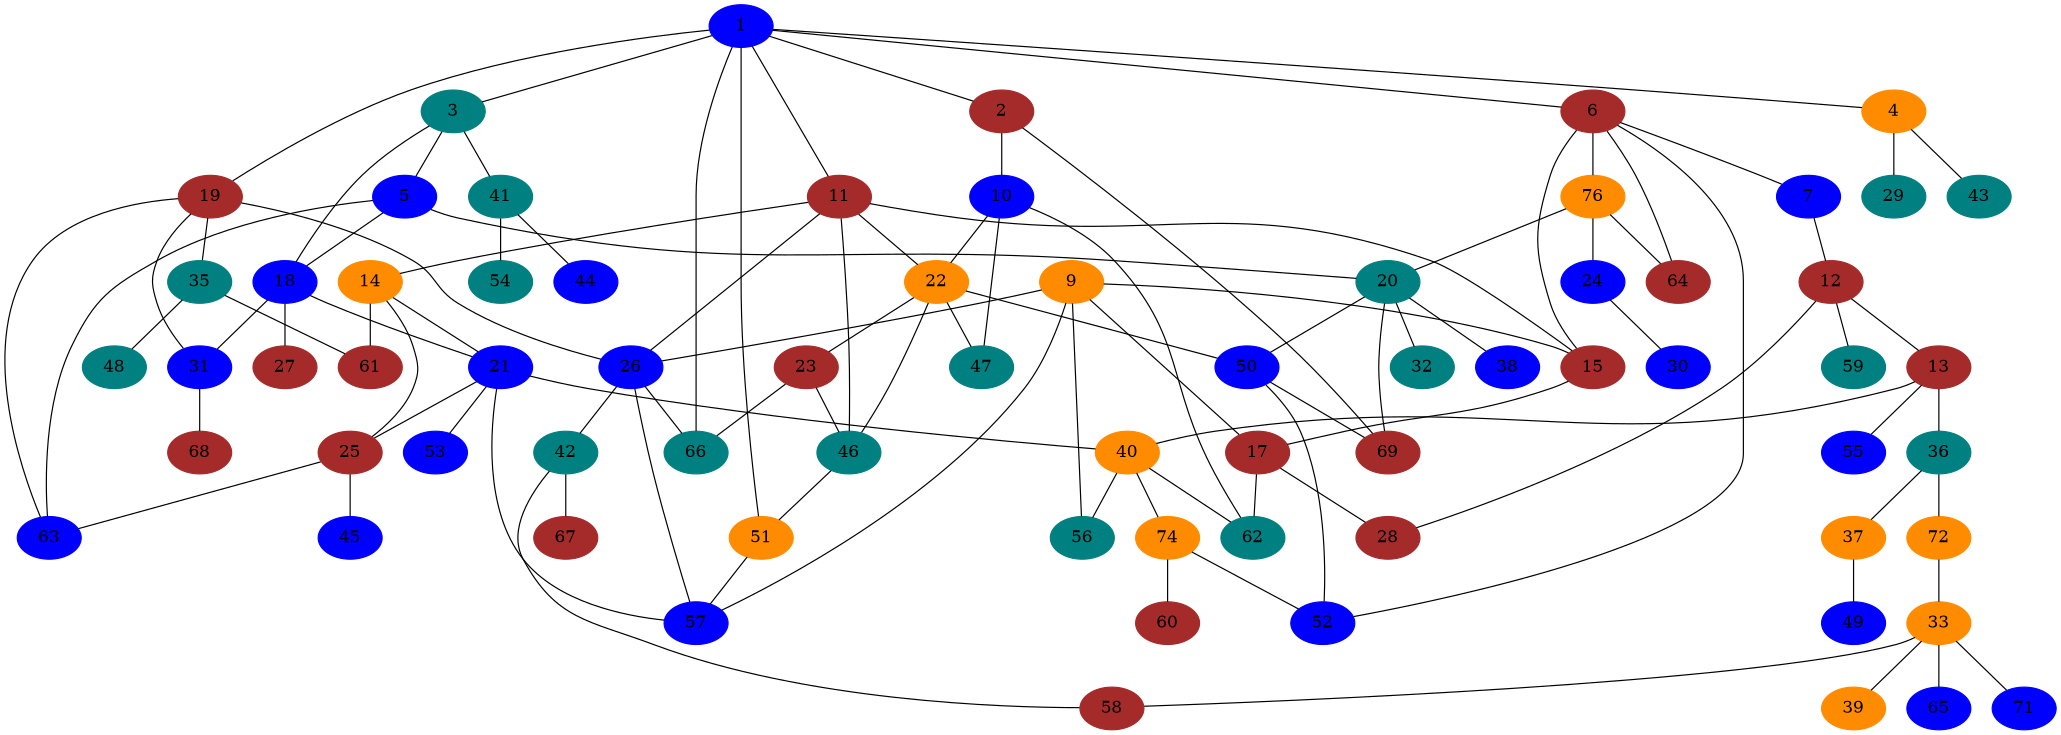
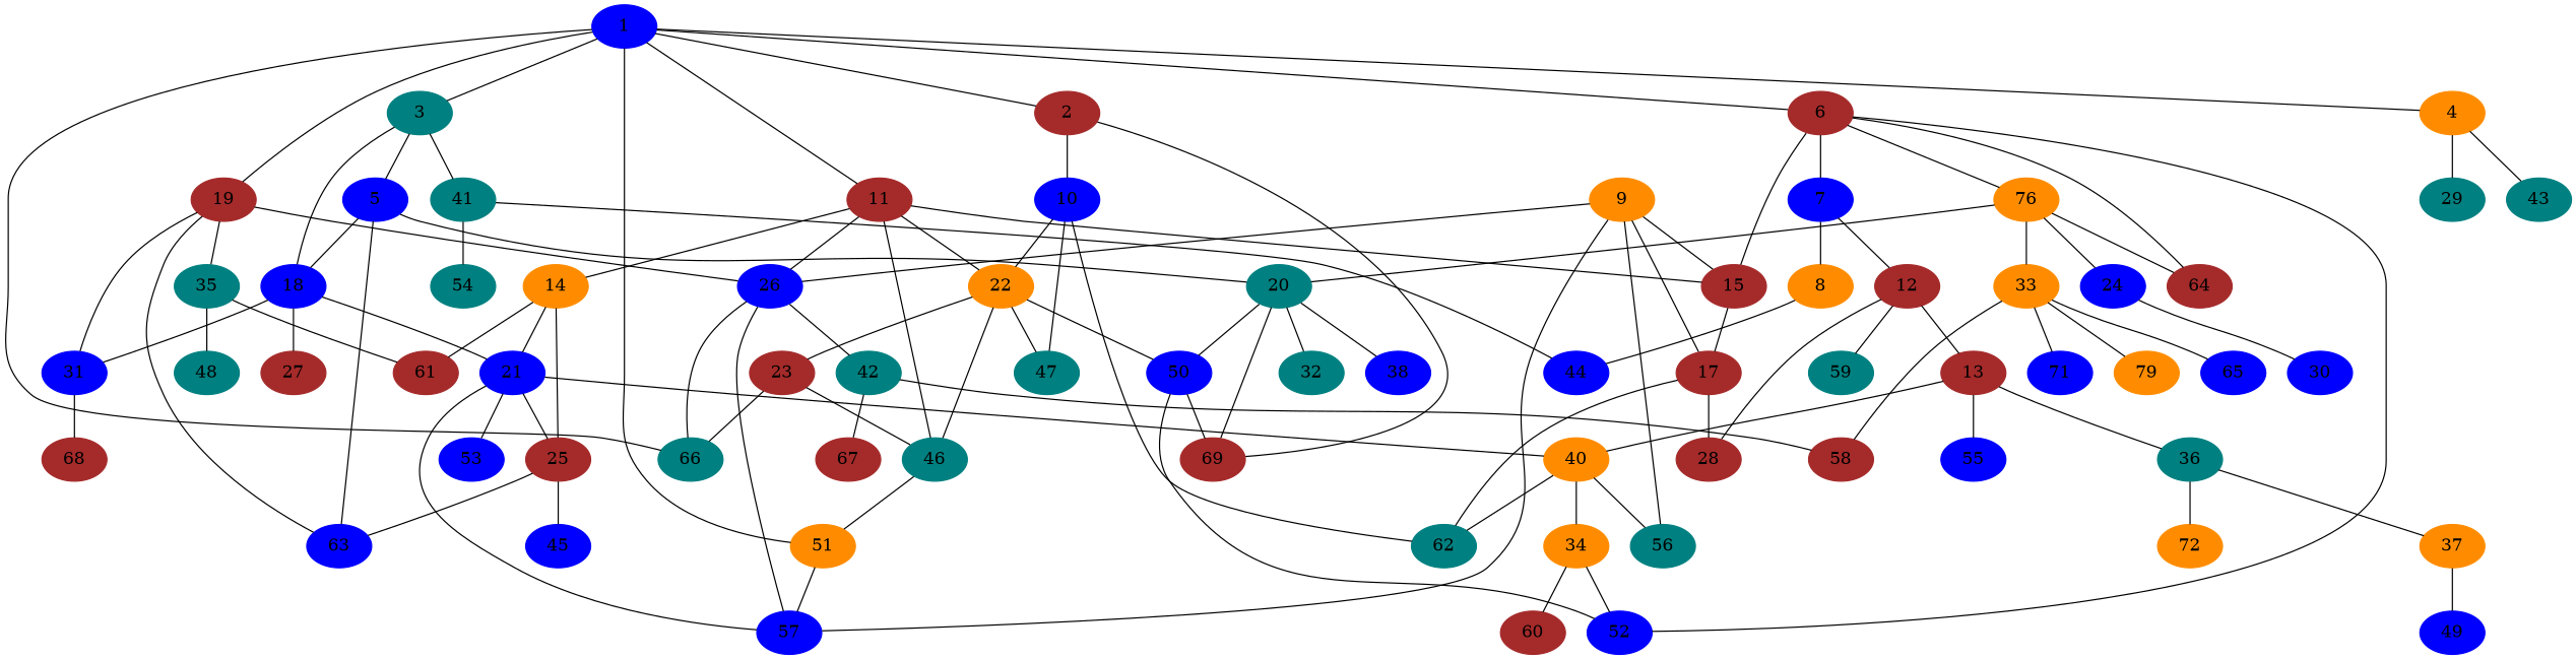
  graph {
    node [color=blue style=filled]
    edge [weight=1.0]
    2 [color=brown]
    1
    3 [color=teal]
    4 [color=darkorange]
    6 [color=brown]
    11 [color=brown]
    19 [color=brown]
    51 [color=darkorange]
    66 [color=teal]
    10
    69 [color=brown]
    5
    18
    41 [color=teal]
    29 [color=teal]
    43 [color=teal]
    7
    15 [color=brown]
    n19 [color=darkorange label=76]
    52
    64 [color=brown]
    26
    22 [color=darkorange]
    14 [color=darkorange]
    46 [color=teal]
    63
    31
    35 [color=teal]
    57
    47 [color=teal]
    62 [color=teal]
    20 [color=teal]
    21
    27 [color=brown]
    44
    54 [color=teal]
    32 [color=teal]
    38
    50
+   8 [color=darkorange]
    12 [color=brown]
    17 [color=brown]
    24
    33 [color=darkorange]
    13 [color=brown]
    28 [color=brown]
    59 [color=teal]
    9 [color=darkorange]
    56 [color=teal]
    42 [color=teal]
    23 [color=brown]
    25 [color=brown]
    61 [color=brown]
    36 [color=teal]
    40 [color=darkorange]
    55
    37 [color=darkorange]
    n58 [color=darkorange label=72]
-   34 [color=darkorange label=74]
+   34 [color=darkorange]
    53
    45
    30
-   39 [color=darkorange]
+   39 [color=darkorange label=79]
    58 [color=brown]
    65
    71
    68 [color=brown]
    48 [color=teal]
    67 [color=brown]
    60 [color=brown]
    49
    2 -- 10
    2 -- 69
    1 -- 2
    1 -- 3
    1 -- 4
    1 -- 6 [weight=2.0]
    1 -- 11
    1 -- 19 [weight=2.0]
    1 -- 51 [weight=2.0]
    1 -- 66
    3 -- 5
    3 -- 18
    3 -- 41
    4 -- 29
    4 -- 43
    6 -- 7
    6 -- 15
    6 -- n19
    6 -- 52
    6 -- 64
    11 -- 15
    11 -- 26
    11 -- 22
    11 -- 14
    11 -- 46
    19 -- 26
    19 -- 63
    19 -- 31
    19 -- 35
    51 -- 57
    10 -- 22
    10 -- 47 [weight=2.0]
    10 -- 62
    5 -- 18
    5 -- 63
    5 -- 20
    18 -- 31
    18 -- 21
    18 -- 27 [weight=2.0]
    41 -- 44
    41 -- 54
+   7 -- 8 [weight=2.0]
    7 -- 12
    15 -- 17
    n19 -- 64
    n19 -- 20
    n19 -- 24
-   n58 -- 33
+   n19 -- 33
    26 -- 66
    26 -- 57
    26 -- 42
    22 -- 46
    22 -- 47
    22 -- 50
    22 -- 23
    14 -- 21
    14 -- 25
    14 -- 61
    46 -- 51
    31 -- 68
    35 -- 61
    35 -- 48
    20 -- 69
    20 -- 32
    20 -- 38
    20 -- 50
    21 -- 57
    21 -- 25
    21 -- 40
    21 -- 53
    50 -- 69 [weight=2.0]
    50 -- 52
+   8 -- 44
    12 -- 13
    12 -- 28
    12 -- 59
    17 -- 62
    17 -- 28 [weight=2.0]
    24 -- 30
    33 -- 39
    33 -- 58
    33 -- 65
    33 -- 71
    13 -- 36
    13 -- 40
    13 -- 55
    9 -- 15
    9 -- 26
    9 -- 57
    9 -- 17
    9 -- 56
    42 -- 58
    42 -- 67
    23 -- 66
    23 -- 46
    25 -- 63
    25 -- 45
    36 -- 37
    36 -- n58
    40 -- 62
    40 -- 56
    40 -- 34
    37 -- 49 [weight=2.0]
    34 -- 52
    34 -- 60
  }
